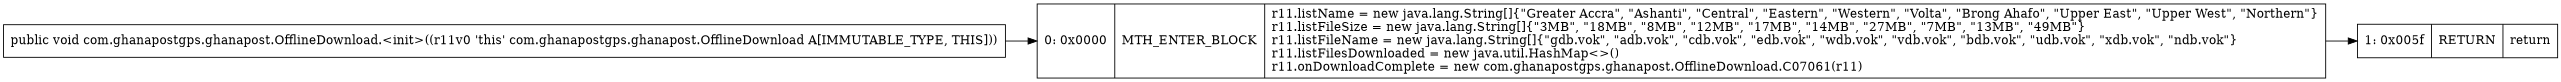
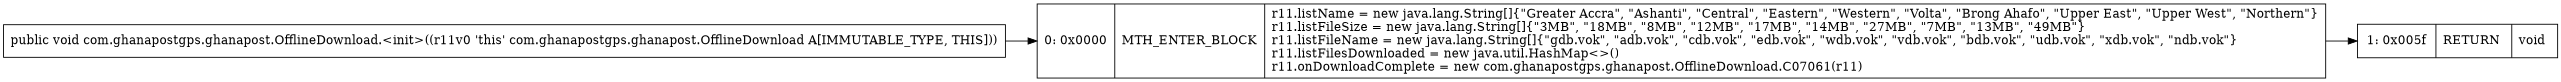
  digraph {
    rankdir=LR
    node [shape=record]
    n1 [label="{0\:\ 0x0000|MTH_ENTER_BLOCK\l|r11.listName = new java.lang.String[]\{\"Greater Accra\", \"Ashanti\", \"Central\", \"Eastern\", \"Western\", \"Volta\", \"Brong Ahafo\", \"Upper East\", \"Upper West\", \"Northern\"\}\lr11.listFileSize = new java.lang.String[]\{\"3MB\", \"18MB\", \"8MB\", \"12MB\", \"17MB\", \"14MB\", \"27MB\", \"7MB\", \"13MB\", \"49MB\"\}\lr11.listFileName = new java.lang.String[]\{\"gdb.vok\", \"adb.vok\", \"cdb.vok\", \"edb.vok\", \"wdb.vok\", \"vdb.vok\", \"bdb.vok\", \"udb.vok\", \"xdb.vok\", \"ndb.vok\"\}\lr11.listFilesDownloaded = new java.util.HashMap\<\>()\lr11.onDownloadComplete = new com.ghanapostgps.ghanapost.OfflineDownload.C07061(r11)\l}"]
-   n2 [label="{1\:\ 0x005f|RETURN\l|return\l}"]
+   n2 [label="{1\:\ 0x005f|RETURN\l|void\l}"]
    n3 [label="{public void com.ghanapostgps.ghanapost.OfflineDownload.\<init\>((r11v0 'this' com.ghanapostgps.ghanapost.OfflineDownload A[IMMUTABLE_TYPE, THIS])) }"]
    n1 -> n2
    n3 -> n1
  }
